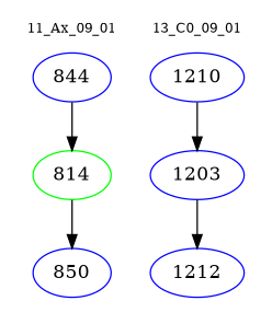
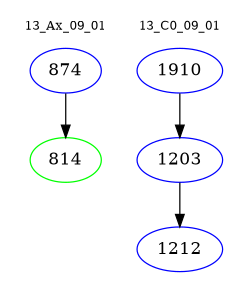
  digraph {
    node [color=blue]
    edge [color=black]
-   n1 [label=844]
+   n1 [label=874]
    n2 [color=green label=814]
-   n3 [label=850]
-   n4 [label=1210]
+   n4 [label=1910]
    n5 [label=1203]
    n6 [label=1212]
    subgraph cluster_1 {
      color=white
      fontsize=10
-     label="11_Ax_09_01"
+     label="13_Ax_09_01"
      n1
      n2
-     n3
    }
    subgraph cluster_2 {
      color=white
      fontsize=10
      label="13_C0_09_01"
      n4
      n5
      n6
    }
    n1 -> n2
-   n2 -> n3
    n4 -> n5
    n5 -> n6
  }
